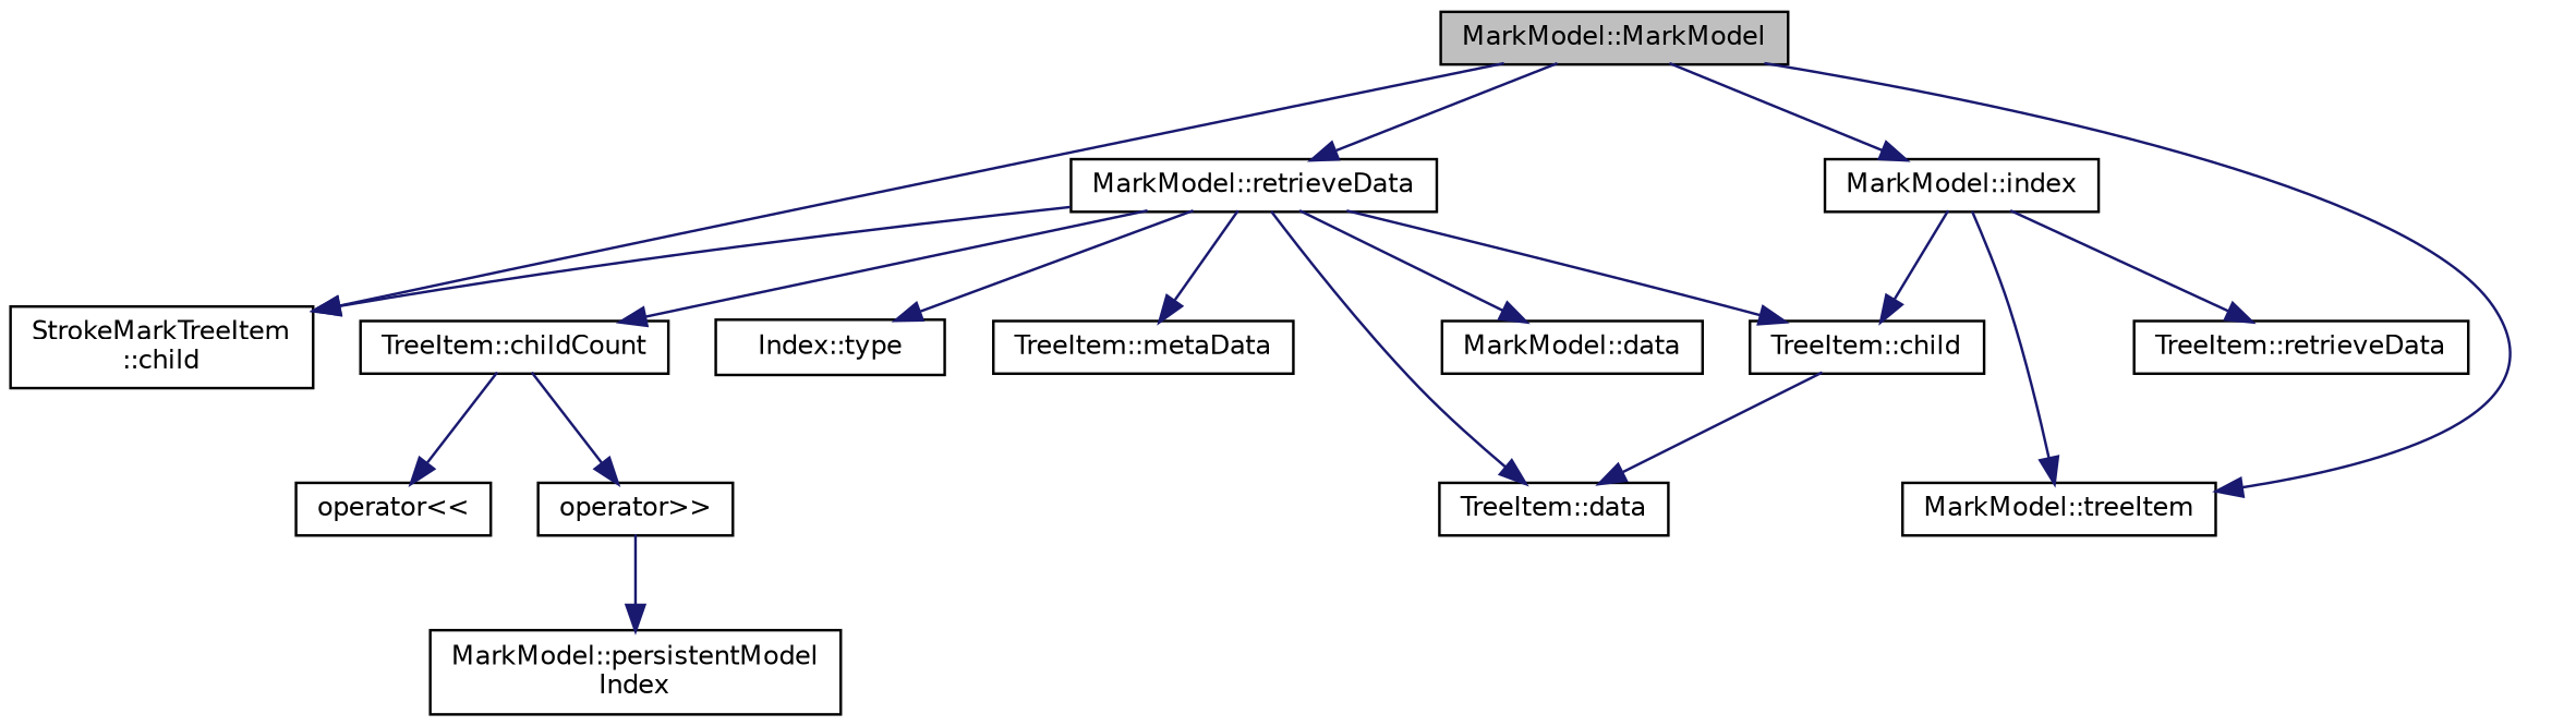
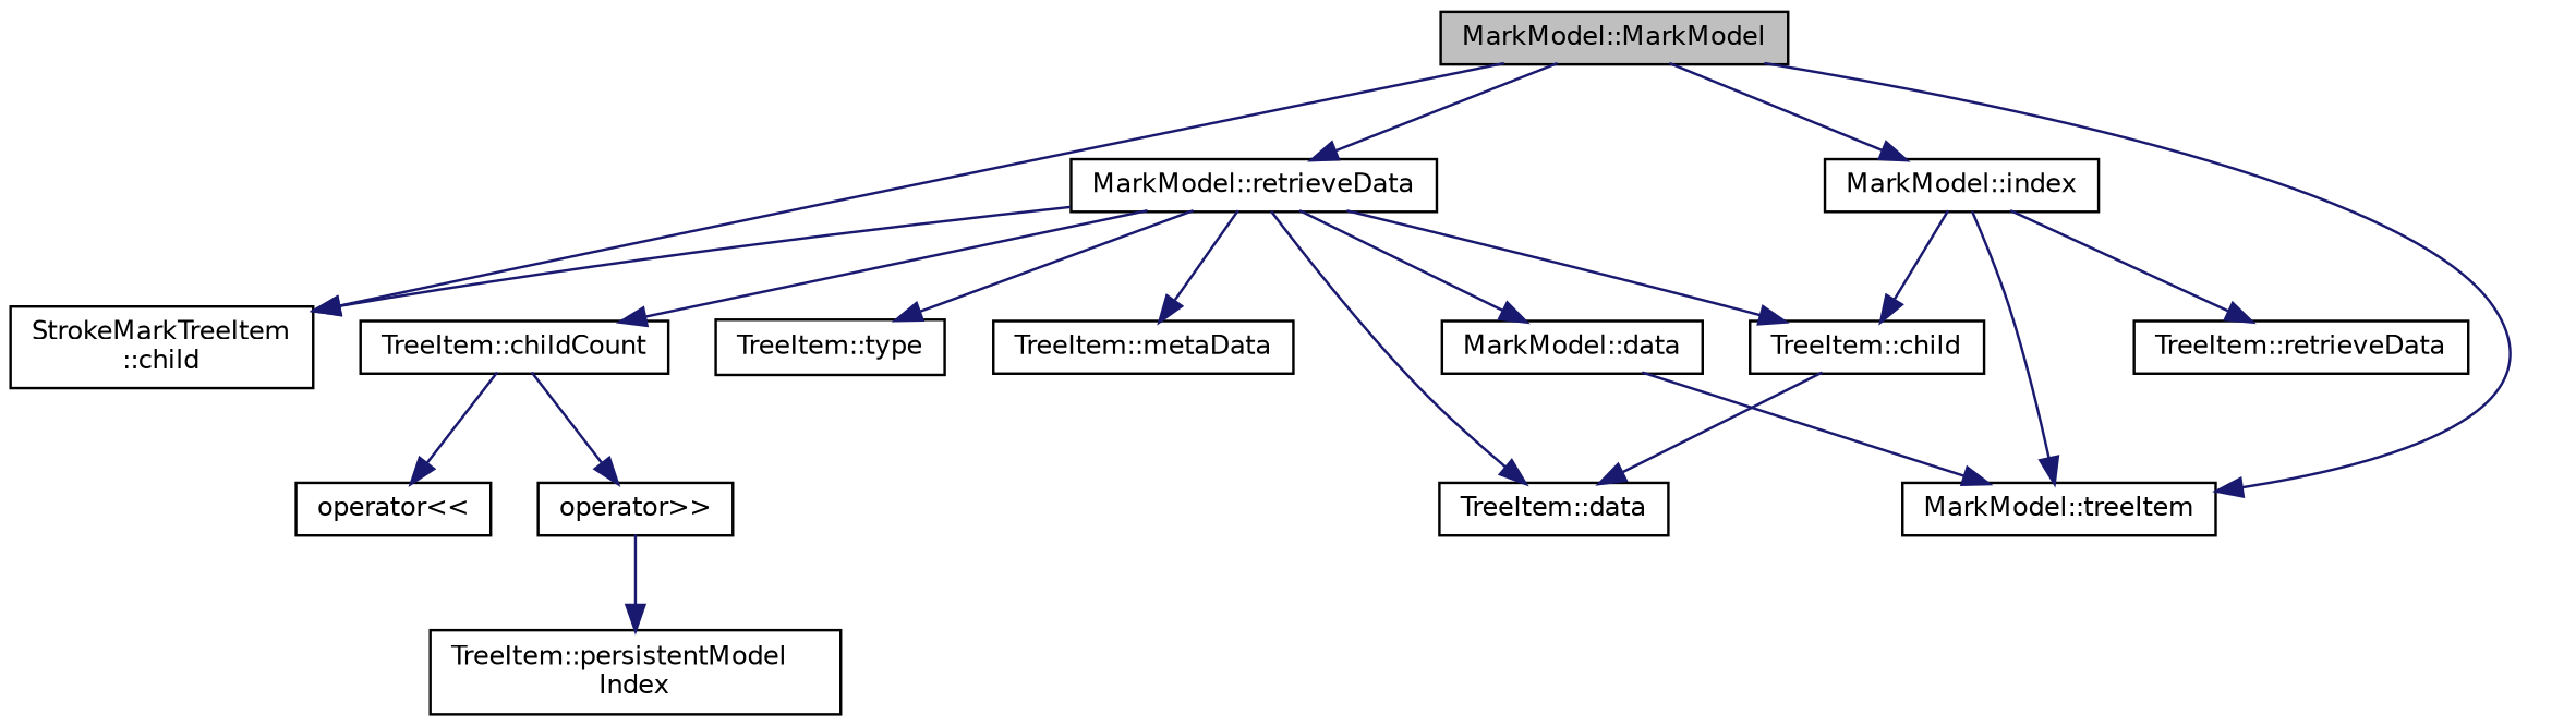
  digraph {
    rankdir=TB
    node [color=black fillcolor=white fontname=Helvetica fontsize=10 shape=record style=filled]
    edge [color=midnightblue fontname=Helvetica fontsize=10 labelfontname=Helvetica labelfontsize=10 style=solid]
    n1 [fillcolor=grey75 fontcolor=black height=0.2 label="MarkModel::MarkModel" width=0.4]
    n2 [height=0.2 label="MarkModel::retrieveData" width=0.4]
    n3 [height=0.2 label="StrokeMarkTreeItem\l::child" width=0.4]
    n4 [height=0.2 label="MarkModel::index" width=0.4]
    n5 [height=0.2 label="MarkModel::treeItem" width=0.4]
    n6 [height=0.2 label="MarkModel::data" width=0.4]
    n7 [height=0.2 label="TreeItem::data" width=0.4]
-   n8 [height=0.2 label="Index::type" width=0.4]
+   n8 [height=0.2 label="TreeItem::type" width=0.4]
    n9 [height=0.2 label="TreeItem::metaData" width=0.4]
    n10 [height=0.2 label="TreeItem::childCount" width=0.4]
    n11 [height=0.2 label="TreeItem::child" width=0.4]
    n12 [height=0.2 label="TreeItem::retrieveData" width=0.4]
    n13 [height=0.2 label="operator\<\<" width=0.4]
    n14 [height=0.2 label="operator\>\>" width=0.4]
-   n15 [height=0.2 label="MarkModel::persistentModel\lIndex" width=0.4]
+   n15 [height=0.2 label="TreeItem::persistentModel\lIndex" width=0.4]
    n1 -> n2
    n1 -> n3
    n1 -> n4
    n1 -> n5
    n2 -> n3
    n2 -> n6
    n2 -> n7
    n2 -> n8
    n2 -> n9
    n2 -> n10
    n2 -> n11
    n4 -> n5
    n4 -> n11
    n4 -> n12
+   n6 -> n5
    n10 -> n13
    n10 -> n14
    n11 -> n7
    n14 -> n15
  }
